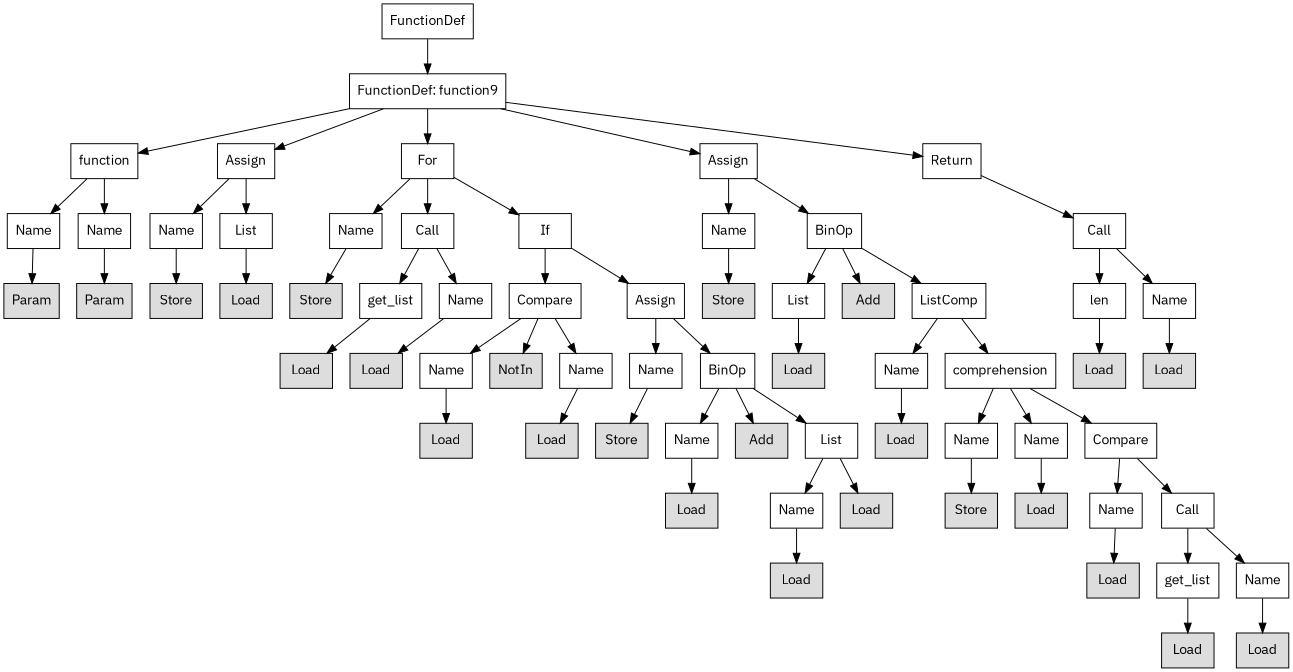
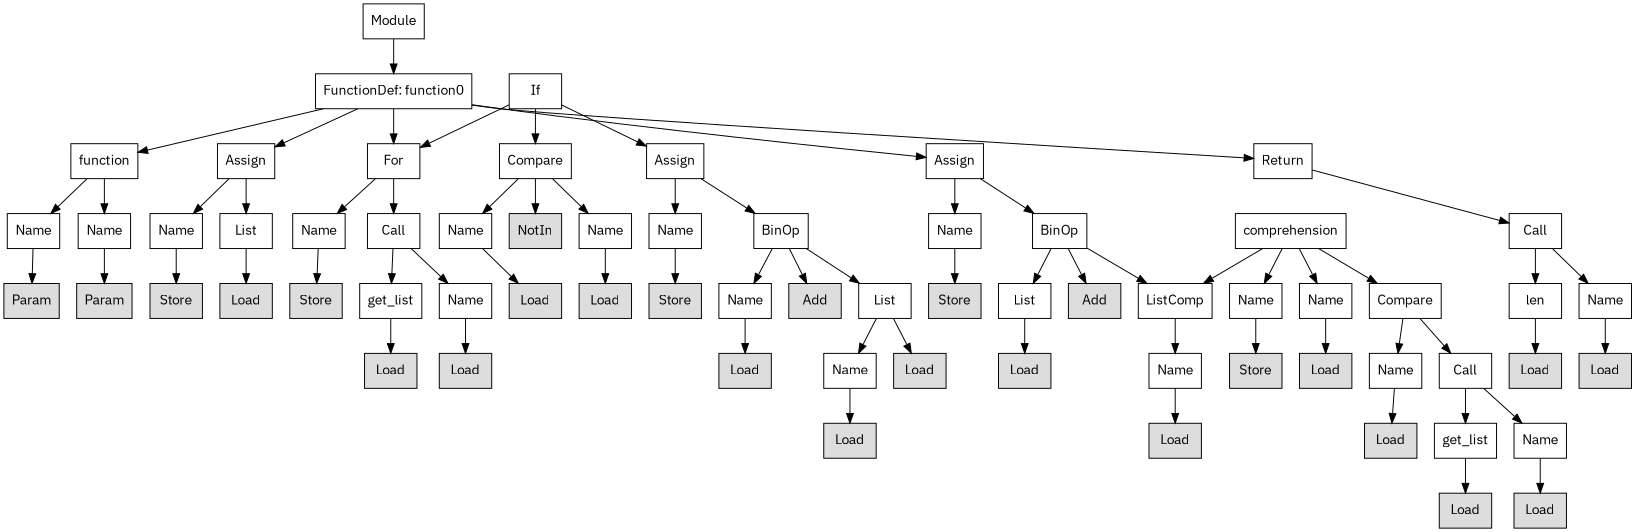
  digraph {
    fontname="IBM Plex Sans"
    node [fontname="IBM Plex Sans" shape=rect]
    edge [fontname="IBM Plex Sans"]
-   n1 [label=FunctionDef]
-   n2 [label="FunctionDef: function9"]
+   n1 [label=Module]
+   n2 [label="FunctionDef: function0"]
    n3 [label=function]
    n4 [label=Assign]
    n5 [label=For]
    n6 [label=Assign]
    n7 [label=Return]
    n8 [label=Name]
    n9 [label=Name]
    n10 [label=Name]
    n11 [label=List]
    n12 [label=Name]
    n13 [label=Call]
    n14 [label=If]
    n15 [label=Name]
    n16 [label=BinOp]
    n17 [label=Call]
    n18 [fillcolor="#dddddd" label=Param style=filled]
    n19 [fillcolor="#dddddd" label=Param style=filled]
    n20 [fillcolor="#dddddd" label=Store style=filled]
    n21 [fillcolor="#dddddd" label=Load style=filled]
    n22 [fillcolor="#dddddd" label=Store style=filled]
    n23 [label=get_list]
    n24 [label=Name]
    n25 [label=Compare]
    n26 [label=Assign]
    n27 [fillcolor="#dddddd" label=Store style=filled]
    n28 [label=List]
    n29 [fillcolor="#dddddd" label=Add style=filled]
    n30 [label=ListComp]
    n31 [label=len]
    n32 [label=Name]
    n33 [fillcolor="#dddddd" label=Load style=filled]
    n34 [fillcolor="#dddddd" label=Load style=filled]
    n35 [label=Name]
    n36 [fillcolor="#dddddd" label=NotIn style=filled]
    n37 [label=Name]
    n38 [label=Name]
    n39 [label=BinOp]
    n40 [fillcolor="#dddddd" label=Load style=filled]
    n41 [label=Name]
    n42 [label=comprehension]
    n43 [fillcolor="#dddddd" label=Load style=filled]
    n44 [fillcolor="#dddddd" label=Load style=filled]
    n45 [fillcolor="#dddddd" label=Load style=filled]
    n46 [fillcolor="#dddddd" label=Load style=filled]
    n47 [fillcolor="#dddddd" label=Store style=filled]
    n48 [label=Name]
    n49 [fillcolor="#dddddd" label=Add style=filled]
    n50 [label=List]
    n51 [fillcolor="#dddddd" label=Load style=filled]
    n52 [label=Name]
    n53 [label=Name]
    n54 [label=Compare]
    n55 [fillcolor="#dddddd" label=Load style=filled]
    n56 [label=Name]
    n57 [fillcolor="#dddddd" label=Load style=filled]
    n58 [fillcolor="#dddddd" label=Store style=filled]
    n59 [fillcolor="#dddddd" label=Load style=filled]
    n60 [label=Name]
    n61 [label=Call]
    n62 [fillcolor="#dddddd" label=Load style=filled]
    n63 [fillcolor="#dddddd" label=Load style=filled]
    n64 [label=get_list]
    n65 [label=Name]
    n66 [fillcolor="#dddddd" label=Load style=filled]
    n67 [fillcolor="#dddddd" label=Load style=filled]
    n1 -> n2
    n2 -> n3
    n2 -> n4
    n2 -> n5
    n2 -> n6
    n2 -> n7
    n3 -> n8
    n3 -> n9
    n4 -> n10
    n4 -> n11
    n5 -> n12
    n5 -> n13
-   n5 -> n14
+   n14 -> n5
    n6 -> n15
    n6 -> n16
    n7 -> n17
    n8 -> n18
    n9 -> n19
    n10 -> n20
    n11 -> n21
    n12 -> n22
    n13 -> n23
    n13 -> n24
    n14 -> n25
    n14 -> n26
    n15 -> n27
    n16 -> n28
    n16 -> n29
    n16 -> n30
    n17 -> n31
    n17 -> n32
    n23 -> n33
    n24 -> n34
    n25 -> n35
    n25 -> n36
    n25 -> n37
    n26 -> n38
    n26 -> n39
    n28 -> n40
    n30 -> n41
-   n30 -> n42
+   n42 -> n30
    n31 -> n43
    n32 -> n44
    n35 -> n45
    n37 -> n46
    n38 -> n47
    n39 -> n48
    n39 -> n49
    n39 -> n50
    n41 -> n51
    n42 -> n52
    n42 -> n53
    n42 -> n54
    n48 -> n55
    n50 -> n56
    n50 -> n57
    n52 -> n58
    n53 -> n59
    n54 -> n60
    n54 -> n61
    n56 -> n62
    n60 -> n63
    n61 -> n64
    n61 -> n65
    n64 -> n66
    n65 -> n67
  }
